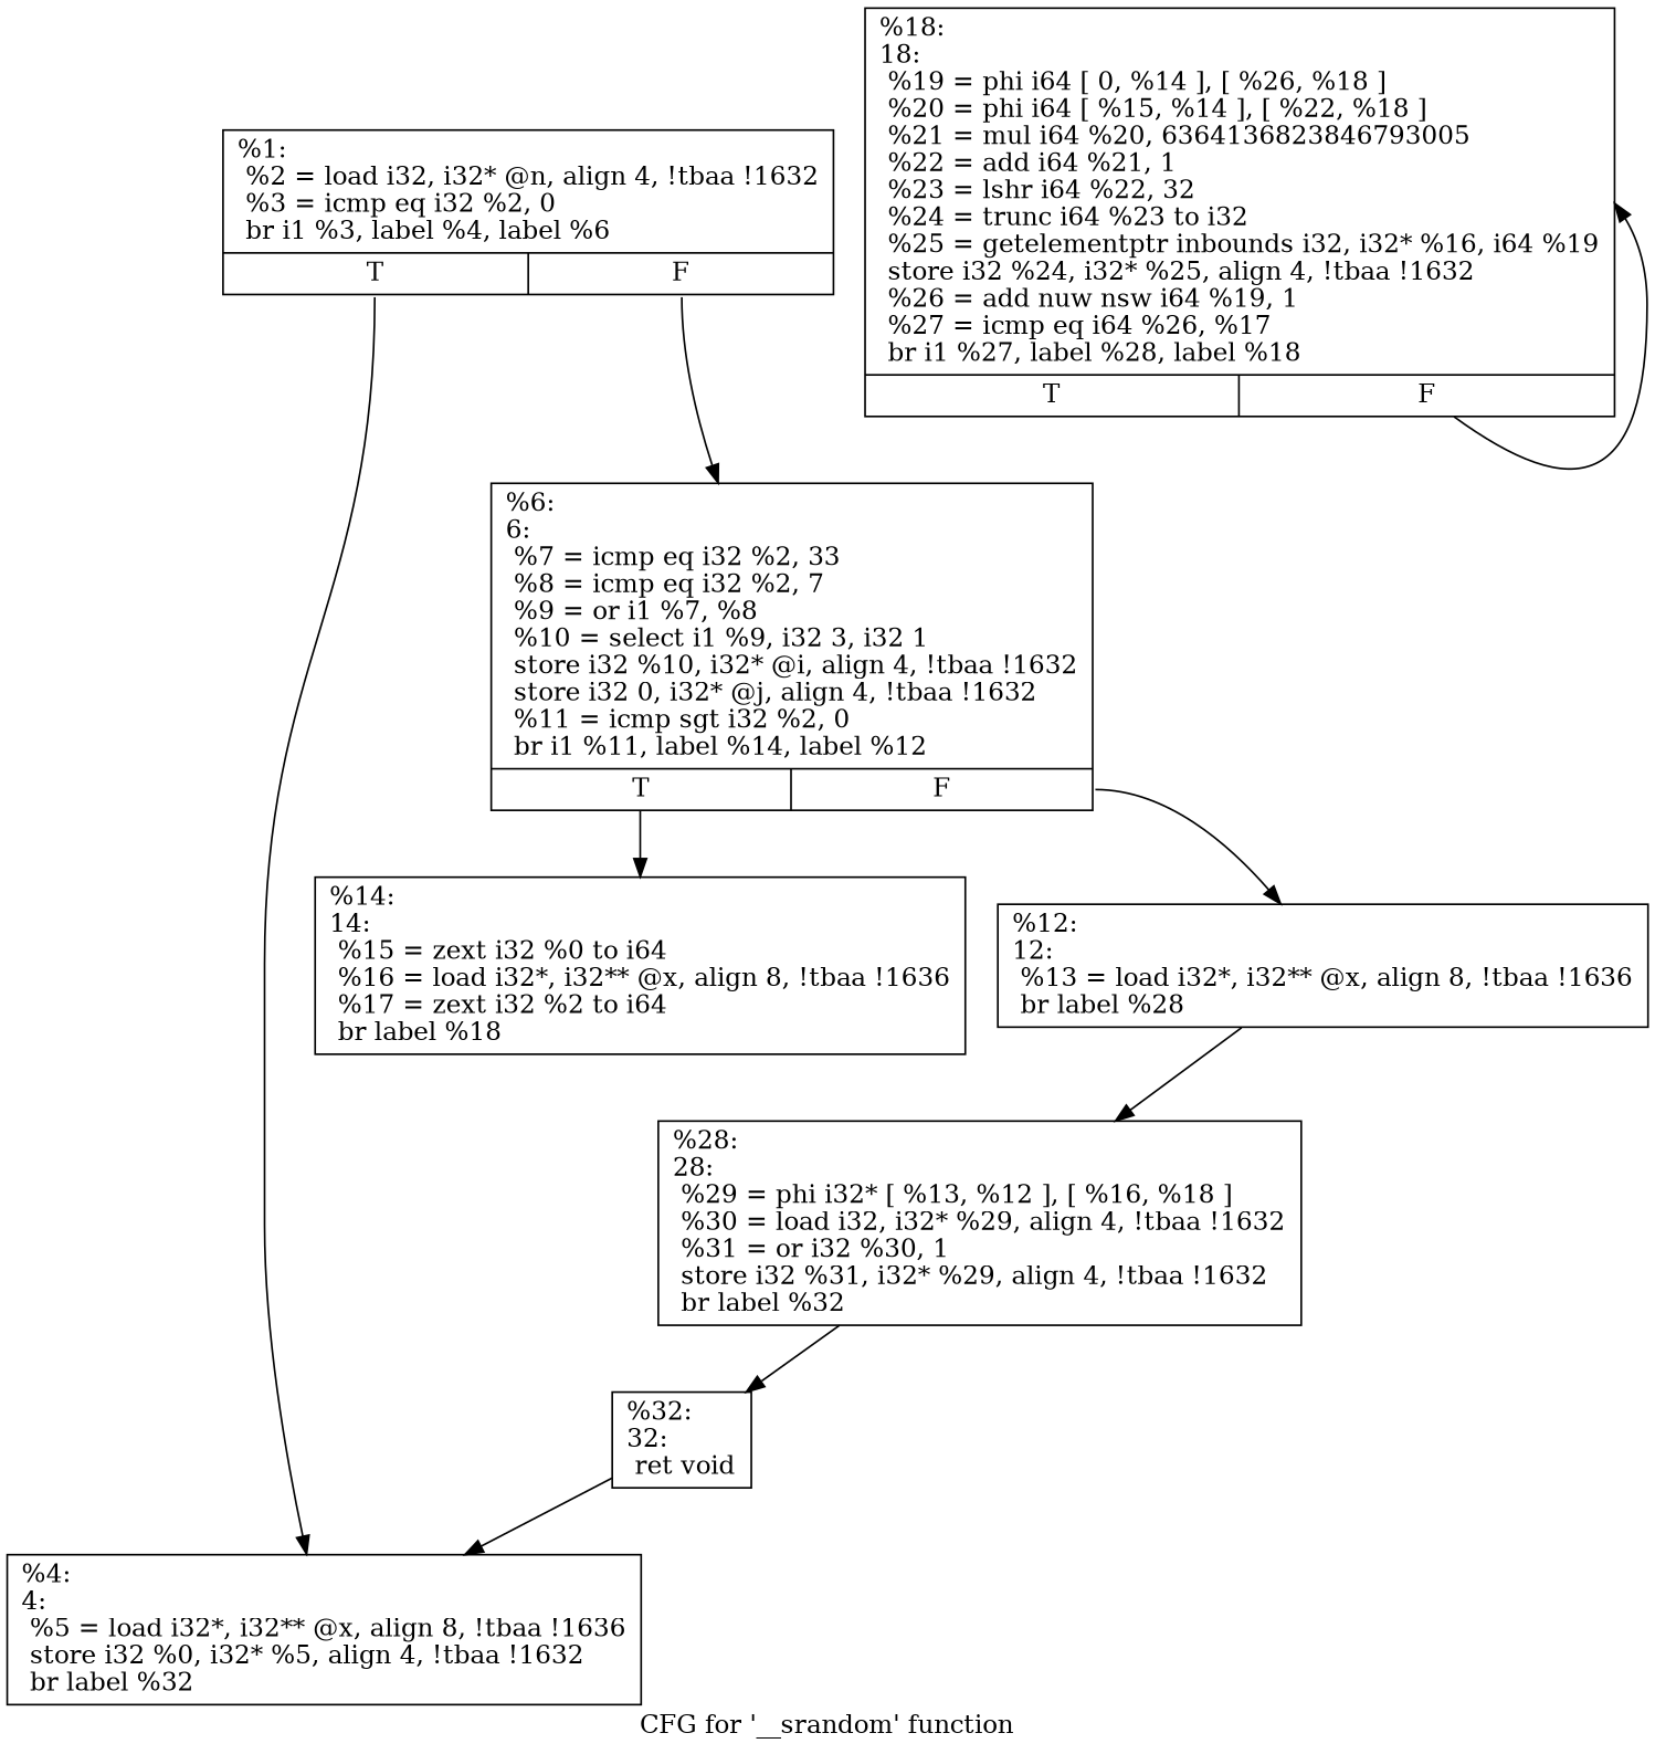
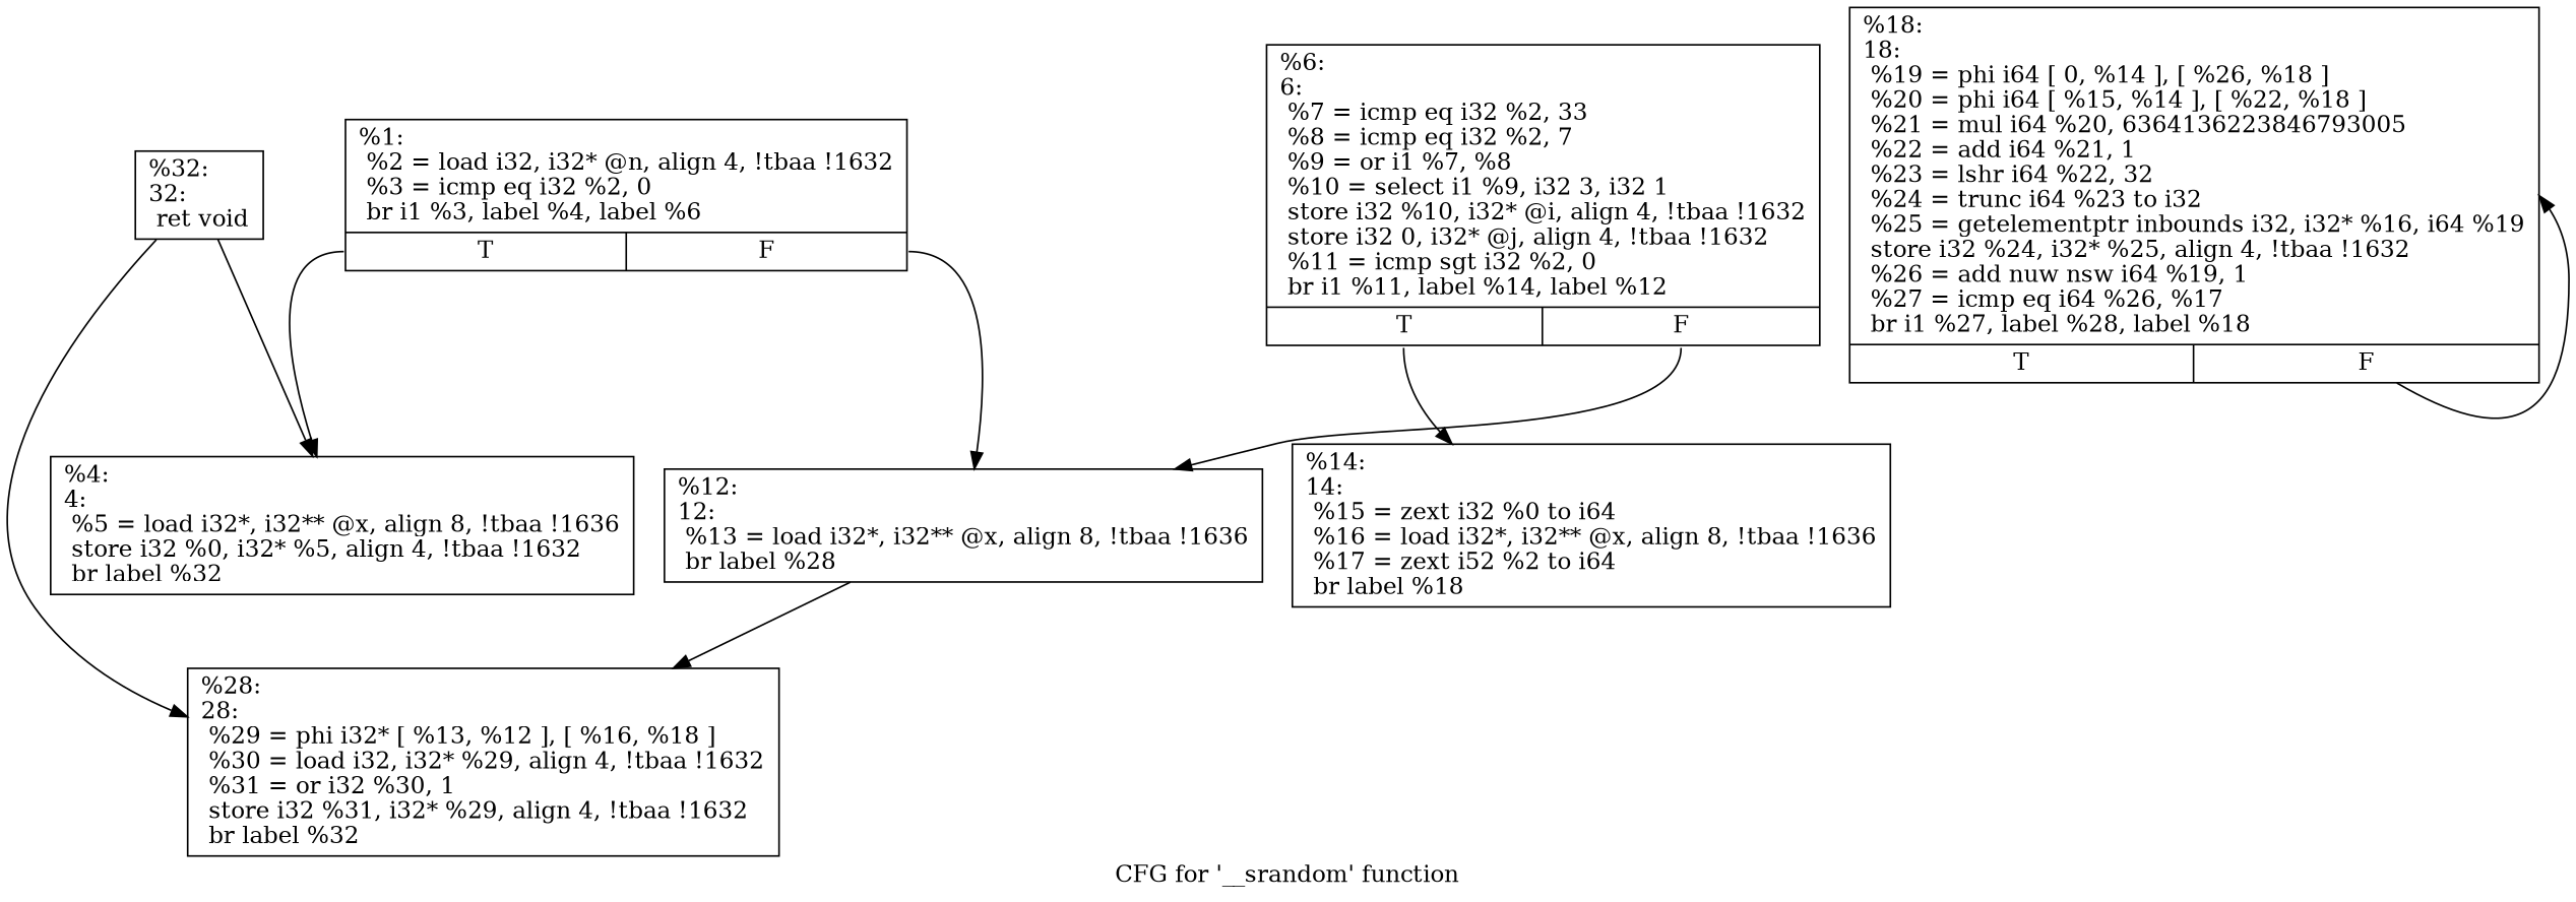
  digraph {
    label="CFG for '__srandom' function"
    node [shape=record]
    n1 [label="{%1:\l  %2 = load i32, i32* @n, align 4, !tbaa !1632\l  %3 = icmp eq i32 %2, 0\l  br i1 %3, label %4, label %6\l|{<s0>T|<s1>F}}"]
    n2 [label="{%4:\l4:                                                \l  %5 = load i32*, i32** @x, align 8, !tbaa !1636\l  store i32 %0, i32* %5, align 4, !tbaa !1632\l  br label %32\l}"]
    n3 [label="{%6:\l6:                                                \l  %7 = icmp eq i32 %2, 33\l  %8 = icmp eq i32 %2, 7\l  %9 = or i1 %7, %8\l  %10 = select i1 %9, i32 3, i32 1\l  store i32 %10, i32* @i, align 4, !tbaa !1632\l  store i32 0, i32* @j, align 4, !tbaa !1632\l  %11 = icmp sgt i32 %2, 0\l  br i1 %11, label %14, label %12\l|{<s0>T|<s1>F}}"]
-   n4 [label="{%14:\l14:                                               \l  %15 = zext i32 %0 to i64\l  %16 = load i32*, i32** @x, align 8, !tbaa !1636\l  %17 = zext i32 %2 to i64\l  br label %18\l}"]
+   n4 [label="{%14:\l14:                                               \l  %15 = zext i32 %0 to i64\l  %16 = load i32*, i32** @x, align 8, !tbaa !1636\l  %17 = zext i52 %2 to i64\l  br label %18\l}"]
    n5 [label="{%12:\l12:                                               \l  %13 = load i32*, i32** @x, align 8, !tbaa !1636\l  br label %28\l}"]
    n6 [label="{%32:\l32:                                               \l  ret void\l}"]
    n7 [label="{%28:\l28:                                               \l  %29 = phi i32* [ %13, %12 ], [ %16, %18 ]\l  %30 = load i32, i32* %29, align 4, !tbaa !1632\l  %31 = or i32 %30, 1\l  store i32 %31, i32* %29, align 4, !tbaa !1632\l  br label %32\l}"]
-   n8 [label="{%18:\l18:                                               \l  %19 = phi i64 [ 0, %14 ], [ %26, %18 ]\l  %20 = phi i64 [ %15, %14 ], [ %22, %18 ]\l  %21 = mul i64 %20, 6364136823846793005\l  %22 = add i64 %21, 1\l  %23 = lshr i64 %22, 32\l  %24 = trunc i64 %23 to i32\l  %25 = getelementptr inbounds i32, i32* %16, i64 %19\l  store i32 %24, i32* %25, align 4, !tbaa !1632\l  %26 = add nuw nsw i64 %19, 1\l  %27 = icmp eq i64 %26, %17\l  br i1 %27, label %28, label %18\l|{<s0>T|<s1>F}}"]
+   n8 [label="{%18:\l18:                                               \l  %19 = phi i64 [ 0, %14 ], [ %26, %18 ]\l  %20 = phi i64 [ %15, %14 ], [ %22, %18 ]\l  %21 = mul i64 %20, 6364136223846793005\l  %22 = add i64 %21, 1\l  %23 = lshr i64 %22, 32\l  %24 = trunc i64 %23 to i32\l  %25 = getelementptr inbounds i32, i32* %16, i64 %19\l  store i32 %24, i32* %25, align 4, !tbaa !1632\l  %26 = add nuw nsw i64 %19, 1\l  %27 = icmp eq i64 %26, %17\l  br i1 %27, label %28, label %18\l|{<s0>T|<s1>F}}"]
    n1 -> n2 [tailport=s0]
-   n1 -> n3 [tailport=s1]
+   n1 -> n5 [tailport=s1]
    n3 -> n4 [tailport=s0]
    n3 -> n5 [tailport=s1]
    n5 -> n7
    n6 -> n2
-   n7 -> n6
+   n6 -> n7
    n8 -> n8 [tailport=s1]
  }
